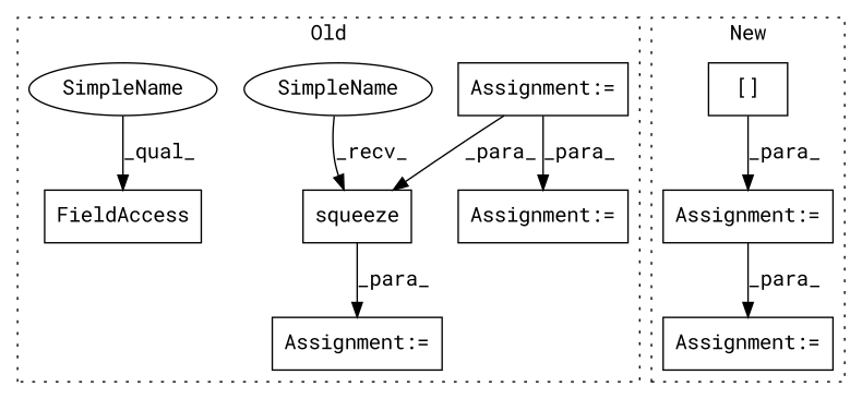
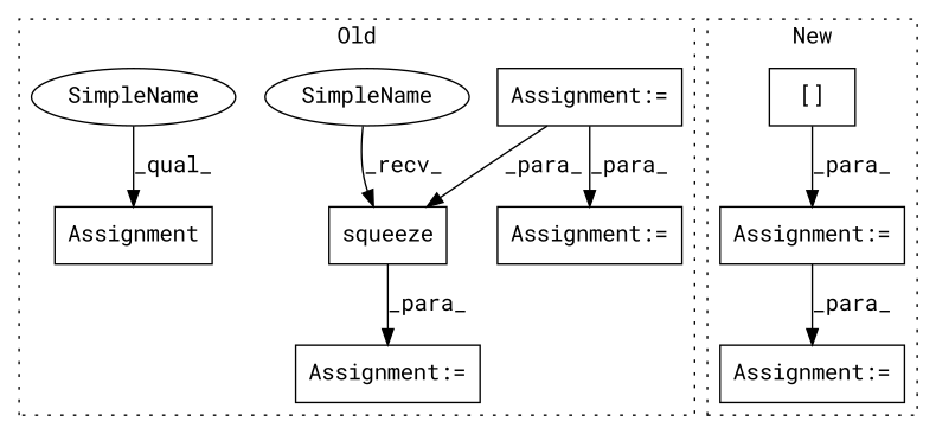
  digraph {
    fontname="Roboto Mono"
    node [a=7 l=1 s=1925 shape=box fontname="Roboto Mono"]
    edge [fontname="Roboto Mono"]
    n1 [a=32 l="8,1" label=squeeze s="2151,2165"]
    n2 [label="Assignment:=" s=2144]
-   n3 [a=22 l=8 label=FieldAccess]
+   n3 [a=22 l=8 label=Assignment]
    n4 [l=4 label="Assignment:=" s=1521]
    n5 [l=7 label="Assignment:=" s=1636]
    n6 [a=42 l=5 label=SimpleName shape=ellipse]
    n7 [a=42 l=5 label=SimpleName s=2145 shape=ellipse]
    n8 [a=2 l="8,1" label="[]" s="2852,2875"]
    n9 [label="Assignment:=" s=2851]
    n10 [label="Assignment:=" s=2998]
    subgraph cluster_1 {
      label=Old
      style=dotted
      n1
      n2
      n3
      n4
      n5
      n6
      n7
    }
    subgraph cluster_2 {
      label=New
      style=dotted
      n8
      n9
      n10
    }
    n1 -> n2 [label=_para_]
    n4 -> n1 [label=_para_]
    n4 -> n5 [label=_para_]
    n6 -> n3 [label=_qual_]
    n7 -> n1 [label=_recv_]
    n8 -> n9 [label=_para_]
    n9 -> n10 [label=_para_]
  }
